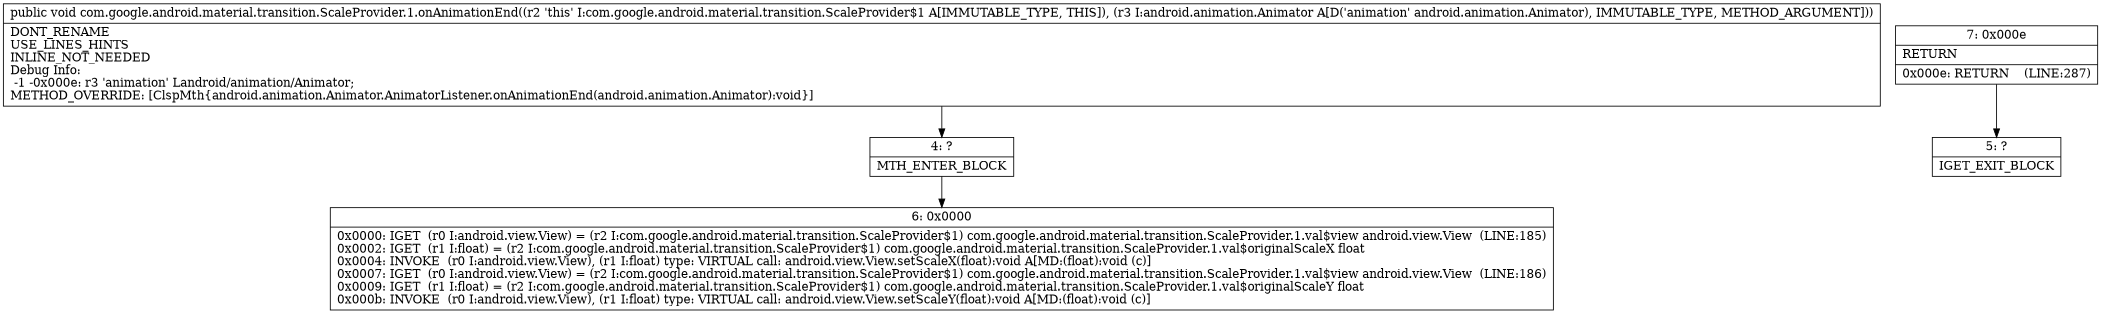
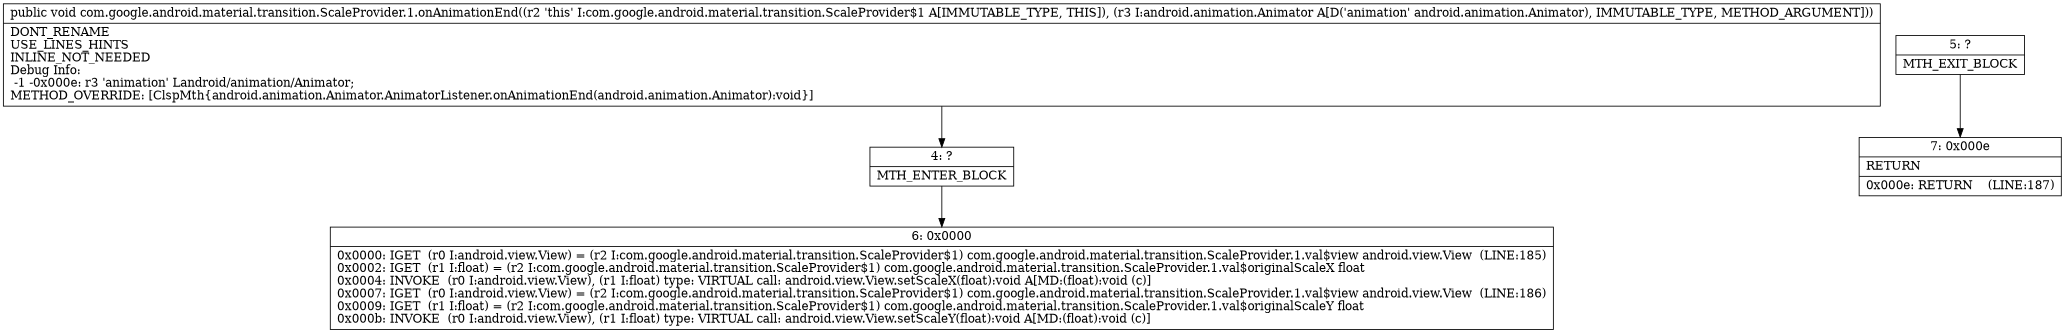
  digraph {
    node [shape=record]
    n1 [label="{4\:\ ?|MTH_ENTER_BLOCK\l}"]
    n2 [label="{6\:\ 0x0000|0x0000: IGET  (r0 I:android.view.View) = (r2 I:com.google.android.material.transition.ScaleProvider$1) com.google.android.material.transition.ScaleProvider.1.val$view android.view.View  (LINE:185)\l0x0002: IGET  (r1 I:float) = (r2 I:com.google.android.material.transition.ScaleProvider$1) com.google.android.material.transition.ScaleProvider.1.val$originalScaleX float \l0x0004: INVOKE  (r0 I:android.view.View), (r1 I:float) type: VIRTUAL call: android.view.View.setScaleX(float):void A[MD:(float):void (c)]\l0x0007: IGET  (r0 I:android.view.View) = (r2 I:com.google.android.material.transition.ScaleProvider$1) com.google.android.material.transition.ScaleProvider.1.val$view android.view.View  (LINE:186)\l0x0009: IGET  (r1 I:float) = (r2 I:com.google.android.material.transition.ScaleProvider$1) com.google.android.material.transition.ScaleProvider.1.val$originalScaleY float \l0x000b: INVOKE  (r0 I:android.view.View), (r1 I:float) type: VIRTUAL call: android.view.View.setScaleY(float):void A[MD:(float):void (c)]\l}"]
-   n3 [label="{7\:\ 0x000e|RETURN\l|0x000e: RETURN    (LINE:287)\l}"]
-   n4 [label="{5\:\ ?|IGET_EXIT_BLOCK\l}"]
+   n3 [label="{7\:\ 0x000e|RETURN\l|0x000e: RETURN    (LINE:187)\l}"]
+   n4 [label="{5\:\ ?|MTH_EXIT_BLOCK\l}"]
    n5 [label="{public void com.google.android.material.transition.ScaleProvider.1.onAnimationEnd((r2 'this' I:com.google.android.material.transition.ScaleProvider$1 A[IMMUTABLE_TYPE, THIS]), (r3 I:android.animation.Animator A[D('animation' android.animation.Animator), IMMUTABLE_TYPE, METHOD_ARGUMENT]))  | DONT_RENAME\lUSE_LINES_HINTS\lINLINE_NOT_NEEDED\lDebug Info:\l  \-1 \-0x000e: r3 'animation' Landroid\/animation\/Animator;\lMETHOD_OVERRIDE: [ClspMth\{android.animation.Animator.AnimatorListener.onAnimationEnd(android.animation.Animator):void\}]\l}"]
    n1 -> n2
-   n3 -> n4
+   n4 -> n3
    n5 -> n1
  }
